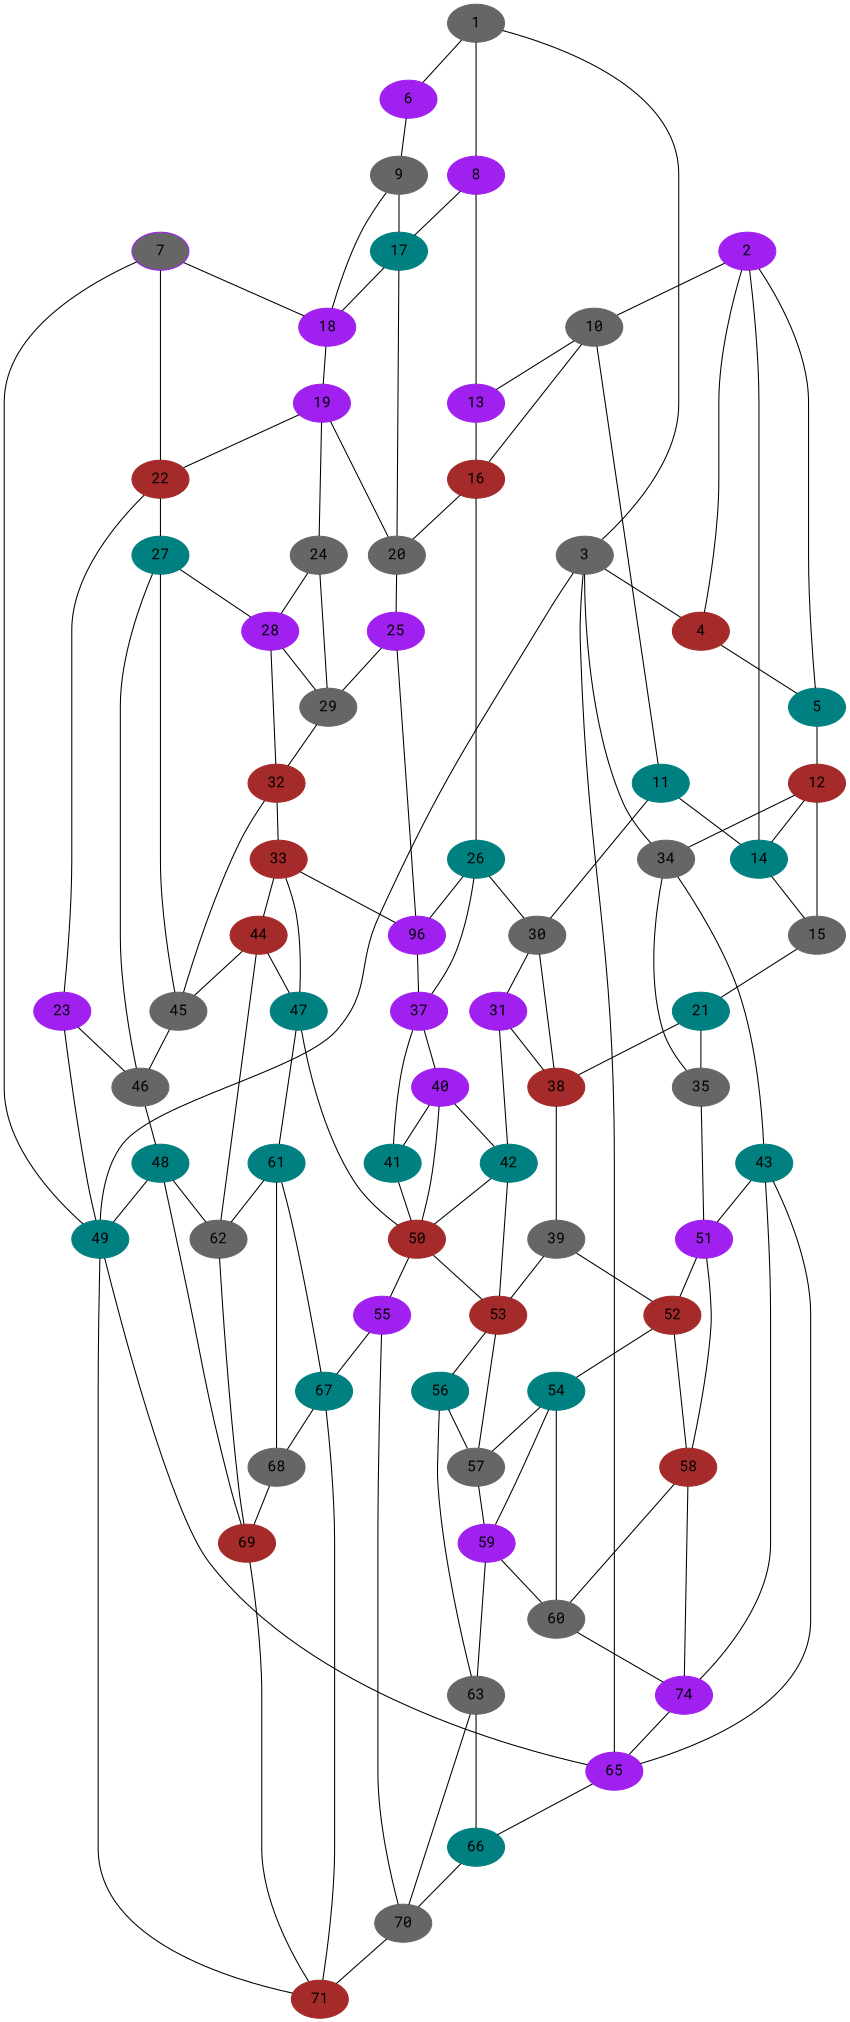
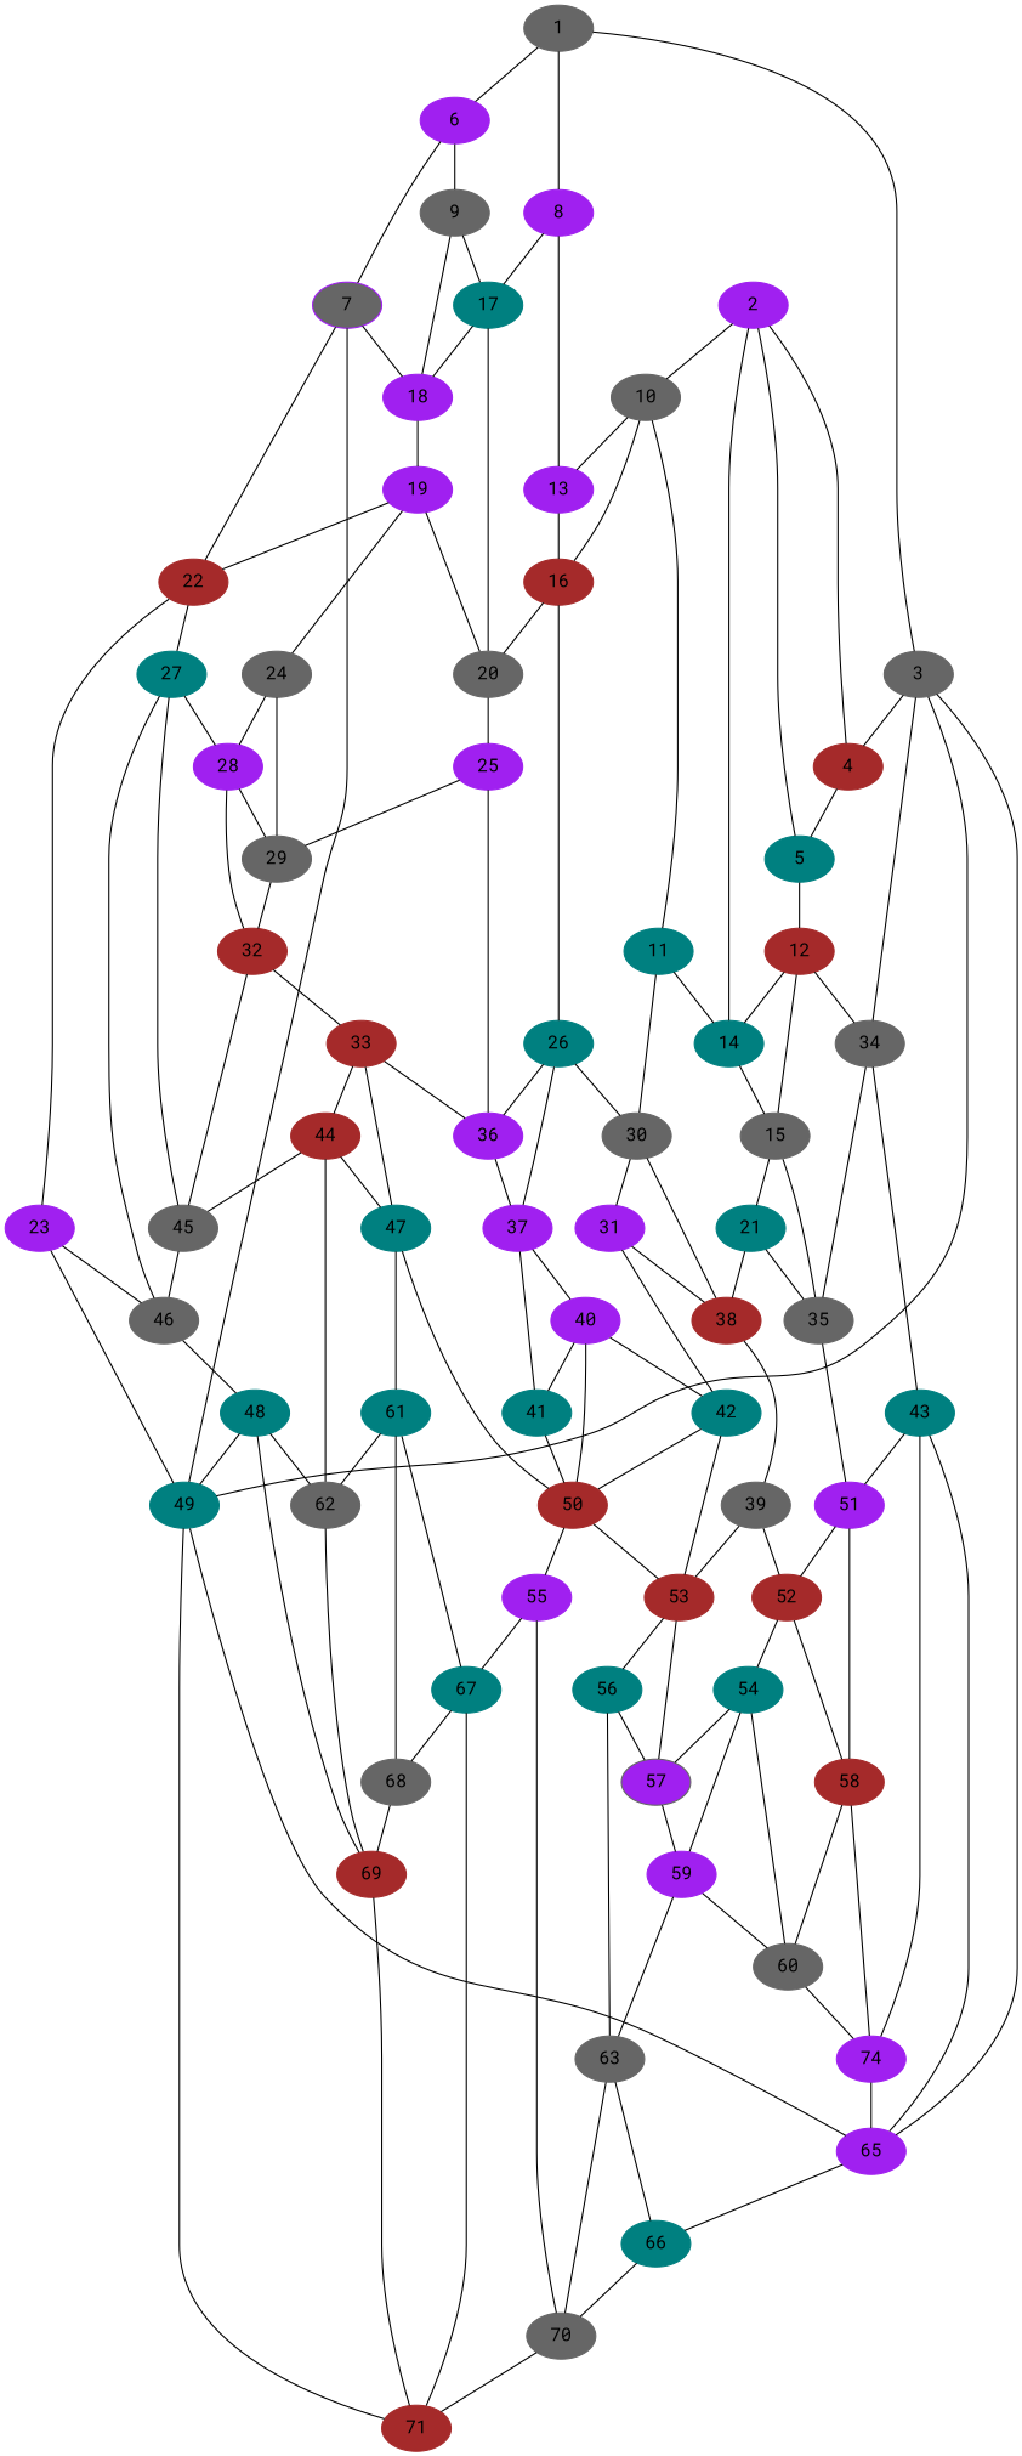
  graph {
    fontname="Roboto Mono"
    node [color=gray40 fontname="Roboto Mono" style=filled]
    edge [fontname="Roboto Mono" weight=1.0]
    1
    3
    6 [color=purple]
    8 [color=purple]
    4 [color=brown]
    34
    49 [color=teal]
    65 [color=purple]
    7 [color=purple fillcolor=gray40]
    9
    13 [color=purple]
    17 [color=teal]
    2 [color=purple]
    5 [color=teal]
    10
    14 [color=teal]
    12 [color=brown]
    11 [color=teal]
    16 [color=brown]
    15
    35
    43 [color=teal]
    71 [color=brown]
    66 [color=teal]
    18 [color=purple]
    22 [color=brown]
    19 [color=purple]
    23 [color=purple]
    27 [color=teal]
    20
    30
    26 [color=teal]
    38 [color=brown]
    31 [color=purple]
    21 [color=teal]
    51 [color=purple]
    25 [color=purple]
-   36 [color=purple label=96]
+   36 [color=purple]
    37 [color=purple]
    24
    28 [color=purple]
    29
    39
    46
    45
    48 [color=teal]
    32 [color=brown]
    40 [color=purple]
    41 [color=teal]
    33 [color=brown]
    42 [color=teal]
    53 [color=brown]
    50 [color=brown]
    44 [color=brown]
    47 [color=teal]
    62
    61 [color=teal]
    n58 [color=purple label=74]
    52 [color=brown]
    58 [color=brown]
    54 [color=teal]
    56 [color=teal]
-   57
+   57 [fillcolor=purple]
    55 [color=purple]
    69 [color=brown]
    67 [color=teal]
    68
    70
    60
    59 [color=purple]
    63
    1 -- 3
    1 -- 6
    1 -- 8
    3 -- 4
    3 -- 34
    3 -- 49
    3 -- 65
+   6 -- 7
    6 -- 9
    8 -- 13 [weight=2.0]
    8 -- 17
    4 -- 5
    34 -- 35
    34 -- 43
    49 -- 65
    49 -- 71
    65 -- 66
    7 -- 49
    7 -- 18
    7 -- 22
    9 -- 17
    9 -- 18
    13 -- 16
    17 -- 18
    17 -- 20
    2 -- 4
    2 -- 5
    2 -- 10
    2 -- 14
    5 -- 12
    10 -- 13
    10 -- 11
    10 -- 16
    14 -- 15
    12 -- 34
    12 -- 14
    12 -- 15
    11 -- 14
    11 -- 30
    16 -- 20
    16 -- 26
+   15 -- 35
    15 -- 21
    35 -- 51
    43 -- 65
    43 -- 51
    43 -- n58
    66 -- 70
    18 -- 19
    22 -- 23
    22 -- 27
    19 -- 22
    19 -- 20
    19 -- 24
    23 -- 49
    23 -- 46
    27 -- 28
    27 -- 46
    27 -- 45
    20 -- 25
    30 -- 38
    30 -- 31
    26 -- 30
    26 -- 36
    26 -- 37
    38 -- 39
    31 -- 38
    31 -- 42
    21 -- 35
    21 -- 38
    51 -- 52
    51 -- 58
    25 -- 36
    25 -- 29
    36 -- 37
    37 -- 40
    37 -- 41
    24 -- 28
    24 -- 29
    28 -- 29
    28 -- 32
    29 -- 32
    39 -- 53 [weight=2.0]
    39 -- 52
    46 -- 48
    45 -- 46
    48 -- 49
    48 -- 62
    48 -- 69
    32 -- 45
    32 -- 33
    40 -- 41
    40 -- 42
    40 -- 50
    41 -- 50
    33 -- 36
    33 -- 44
    33 -- 47
    42 -- 53
    42 -- 50
    53 -- 56
    53 -- 57
    50 -- 53
    50 -- 55
    44 -- 45
    44 -- 47
    44 -- 62
    47 -- 50
    47 -- 61
    62 -- 69
    61 -- 62
    61 -- 67
    61 -- 68
    n58 -- 65
    52 -- 58
    52 -- 54
    58 -- n58
    58 -- 60
    54 -- 57
    54 -- 60
    54 -- 59
    56 -- 57
    56 -- 63
    57 -- 59
    55 -- 67
    55 -- 70
    69 -- 71
    67 -- 71
    67 -- 68
    68 -- 69
    70 -- 71
    60 -- n58
    59 -- 60
    59 -- 63
    63 -- 66
    63 -- 70
  }
